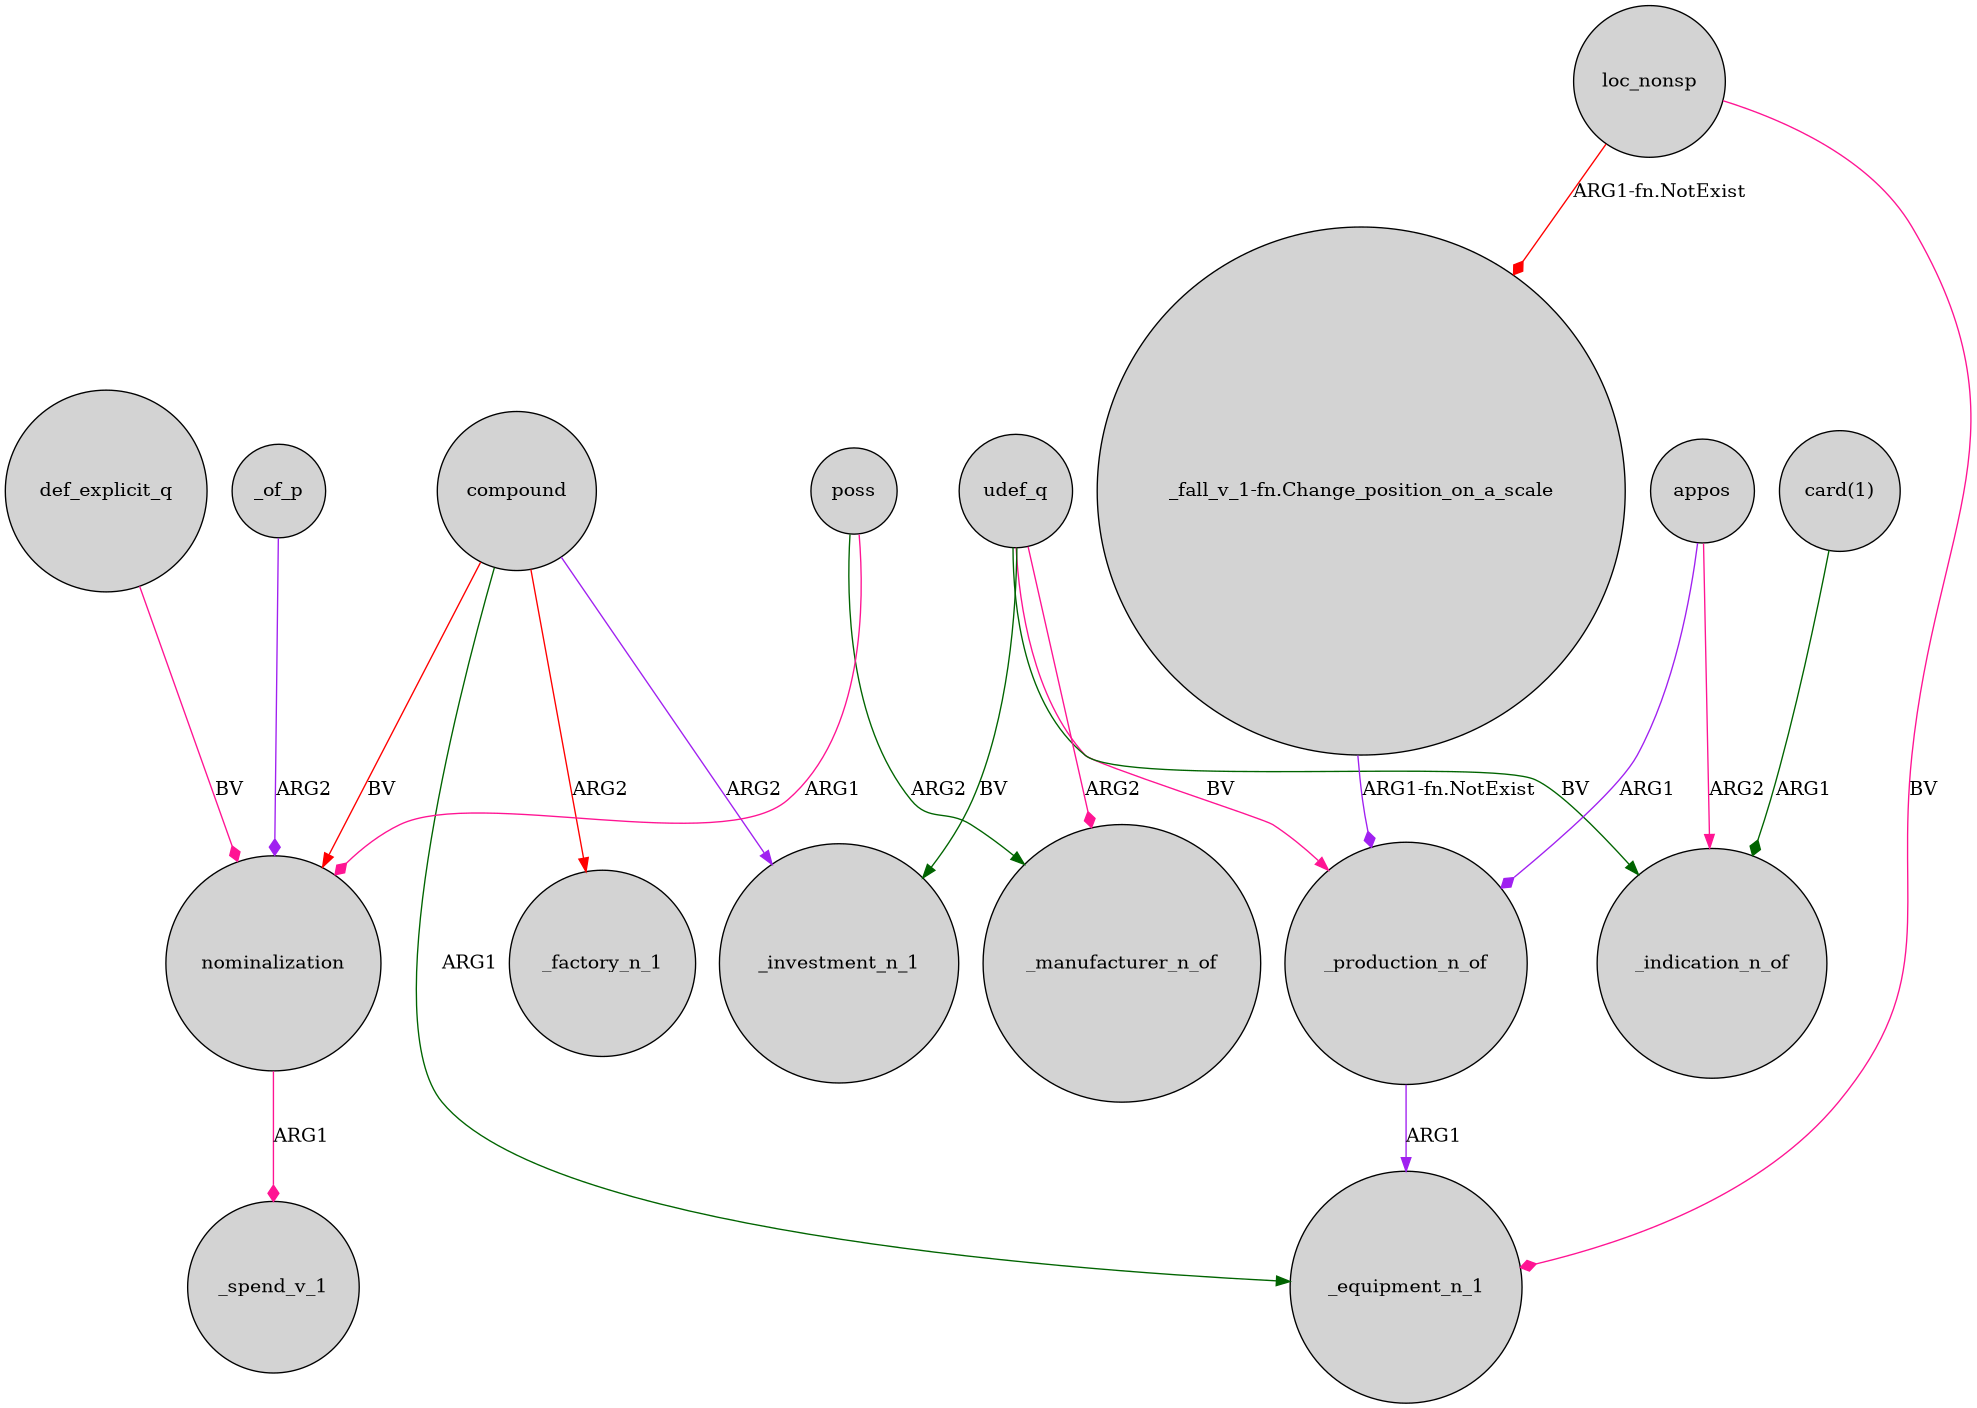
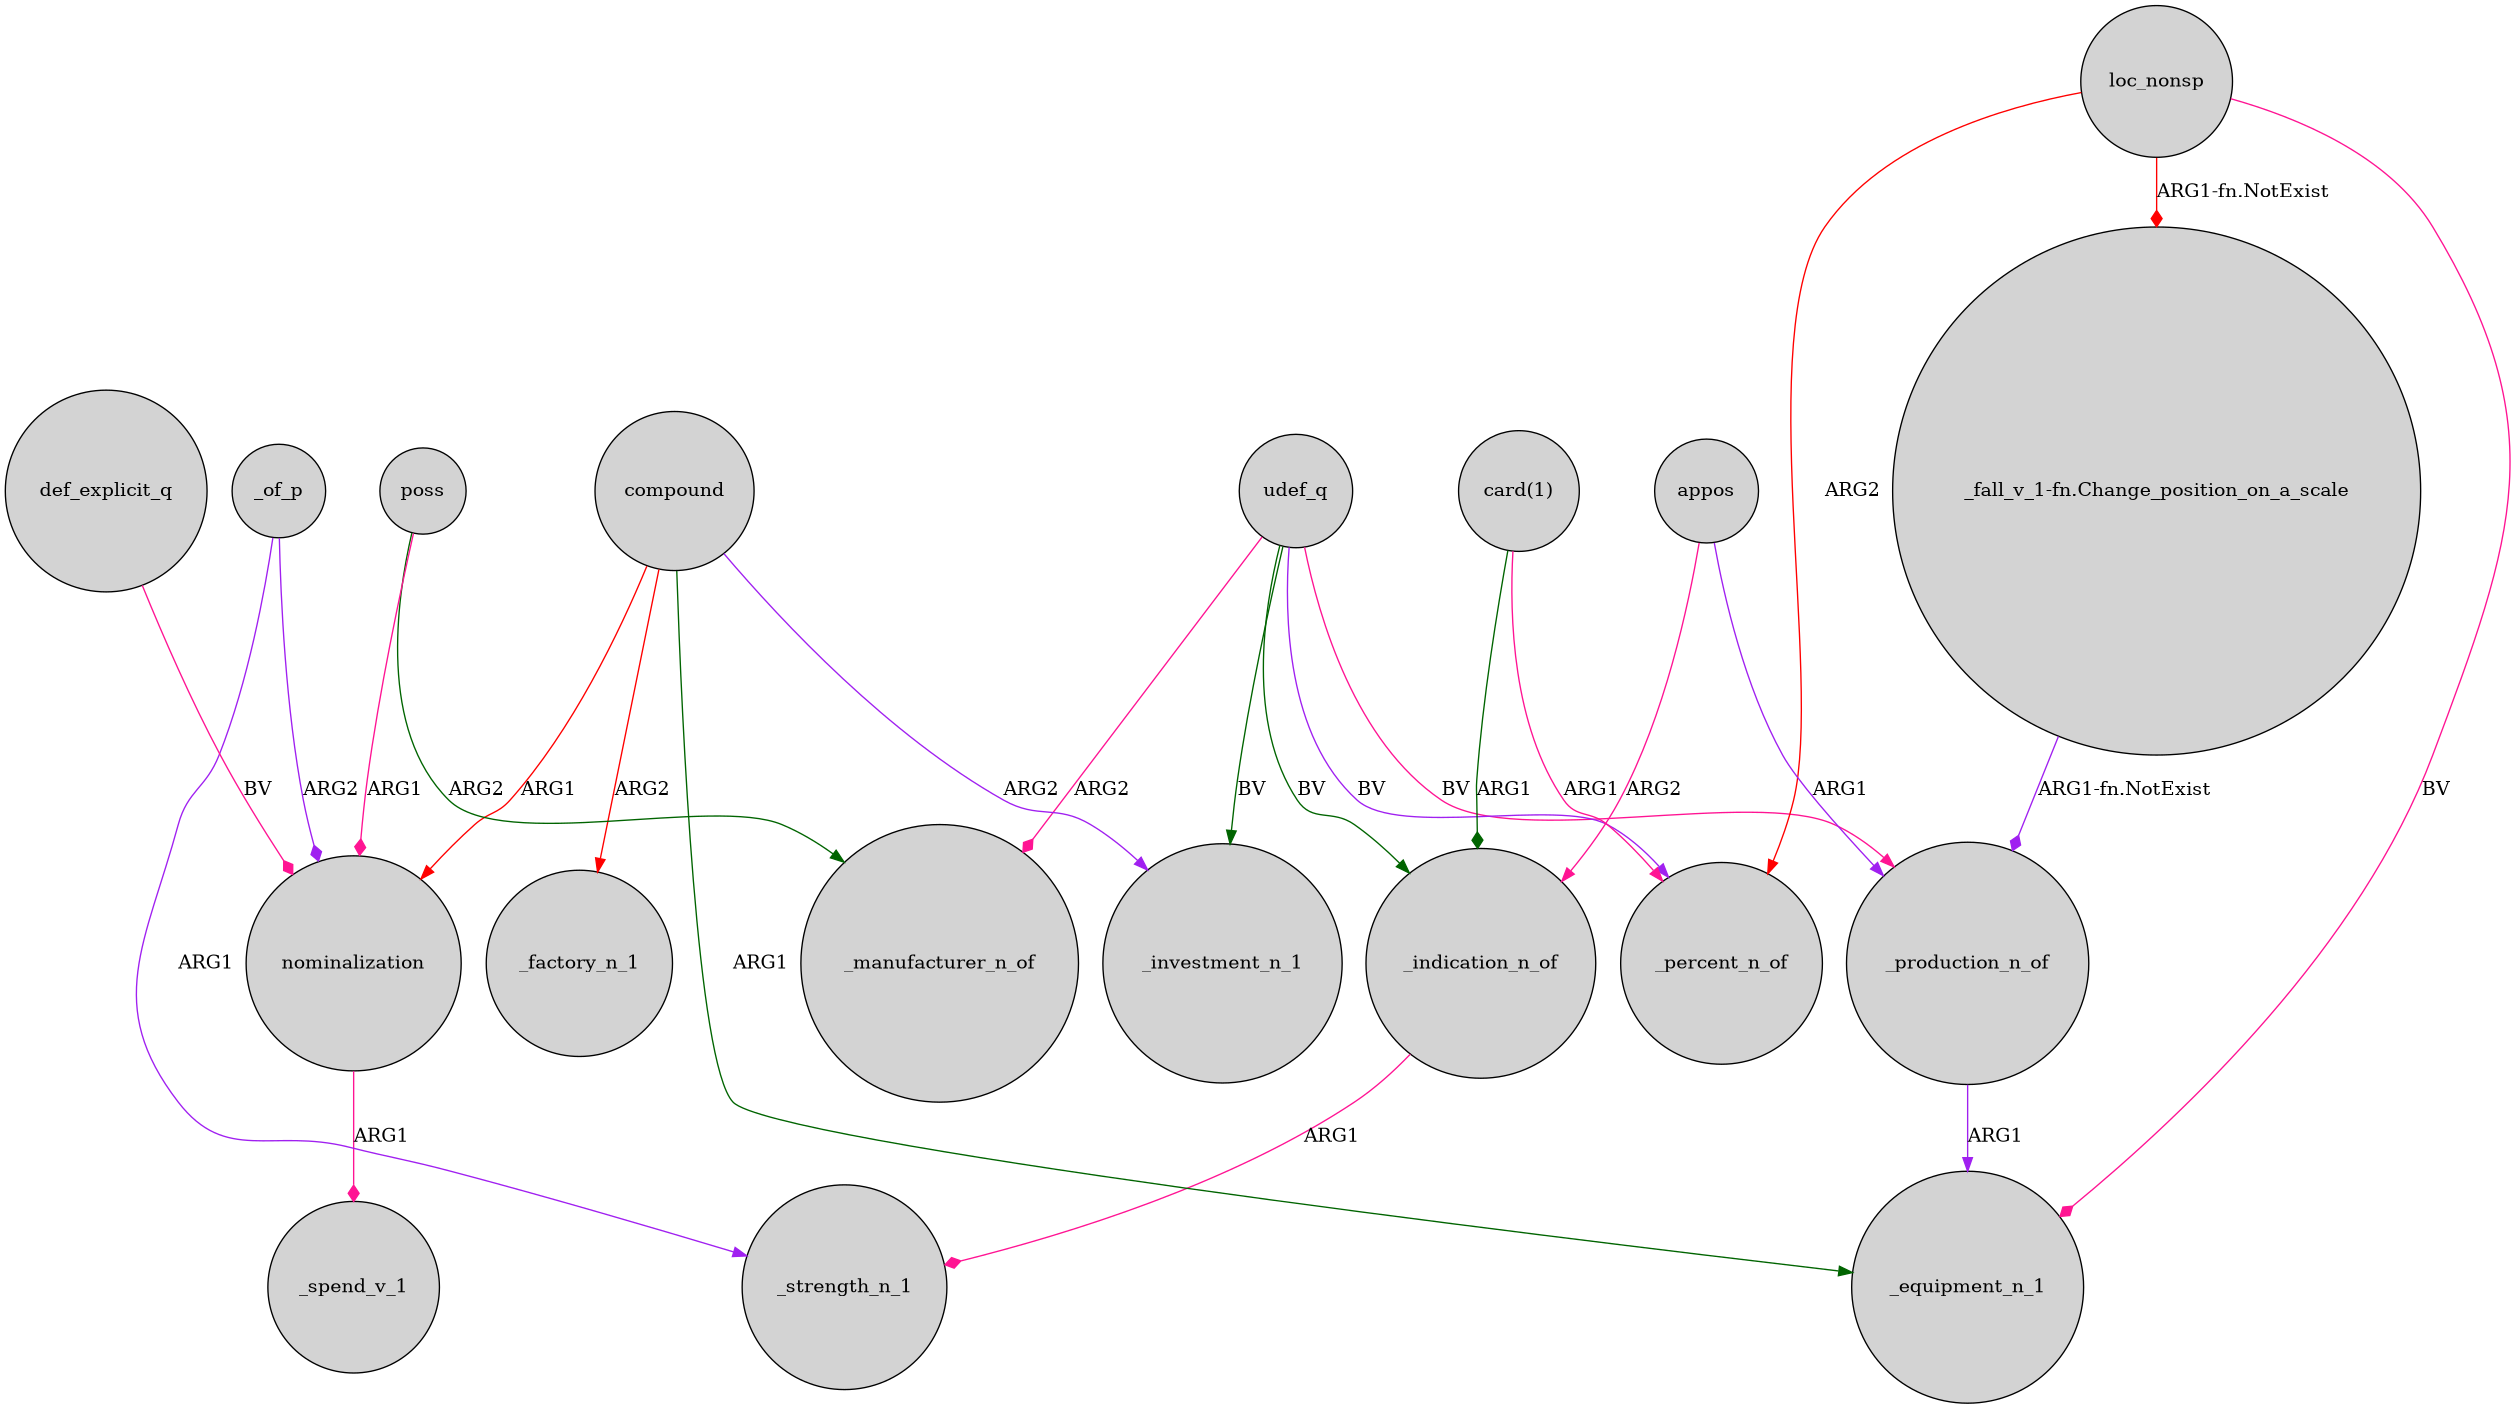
  digraph {
    node [shape=circle style=filled]
    edge [arrowhead=normal color=deeppink]
    udef_q
    _production_n_of
+   _percent_n_of
    _indication_n_of
    _investment_n_1
    _manufacturer_n_of
    _equipment_n_1
+   _strength_n_1
    "card(1)"
    nominalization
    _spend_v_1
    compound
    _factory_n_1
    loc_nonsp
    "_fall_v_1-fn.Change_position_on_a_scale"
    poss
    appos
    _of_p
    def_explicit_q
    udef_q -> _production_n_of [label=BV]
+   udef_q -> _percent_n_of [color=purple label=BV]
    udef_q -> _indication_n_of [color=darkgreen label=BV]
    udef_q -> _investment_n_1 [color=darkgreen label=BV]
    udef_q -> _manufacturer_n_of [arrowhead=diamond label=ARG2]
    _production_n_of -> _equipment_n_1 [color=purple label=ARG1]
+   _indication_n_of -> _strength_n_1 [arrowhead=diamond label=ARG1]
+   "card(1)" -> _percent_n_of [label=ARG1]
    "card(1)" -> _indication_n_of [arrowhead=diamond color=darkgreen label=ARG1]
    nominalization -> _spend_v_1 [arrowhead=diamond label=ARG1]
    compound -> _investment_n_1 [color=purple label=ARG2]
    compound -> _equipment_n_1 [color=darkgreen label=ARG1]
-   compound -> nominalization [color=red label=BV]
+   compound -> nominalization [color=red label=ARG1]
    compound -> _factory_n_1 [color=red label=ARG2]
+   loc_nonsp -> _percent_n_of [color=red label=ARG2]
    loc_nonsp -> _equipment_n_1 [arrowhead=diamond label=BV]
    loc_nonsp -> "_fall_v_1-fn.Change_position_on_a_scale" [arrowhead=diamond color=red label="ARG1-fn.NotExist"]
    "_fall_v_1-fn.Change_position_on_a_scale" -> _production_n_of [arrowhead=diamond color=purple label="ARG1-fn.NotExist"]
    poss -> _manufacturer_n_of [color=darkgreen label=ARG2]
    poss -> nominalization [arrowhead=diamond label=ARG1]
-   appos -> _production_n_of [arrowhead=diamond color=purple label=ARG1]
+   appos -> _production_n_of [color=purple label=ARG1]
    appos -> _indication_n_of [label=ARG2]
+   _of_p -> _strength_n_1 [color=purple label=ARG1]
    _of_p -> nominalization [arrowhead=diamond color=purple label=ARG2]
    def_explicit_q -> nominalization [arrowhead=diamond label=BV]
  }
